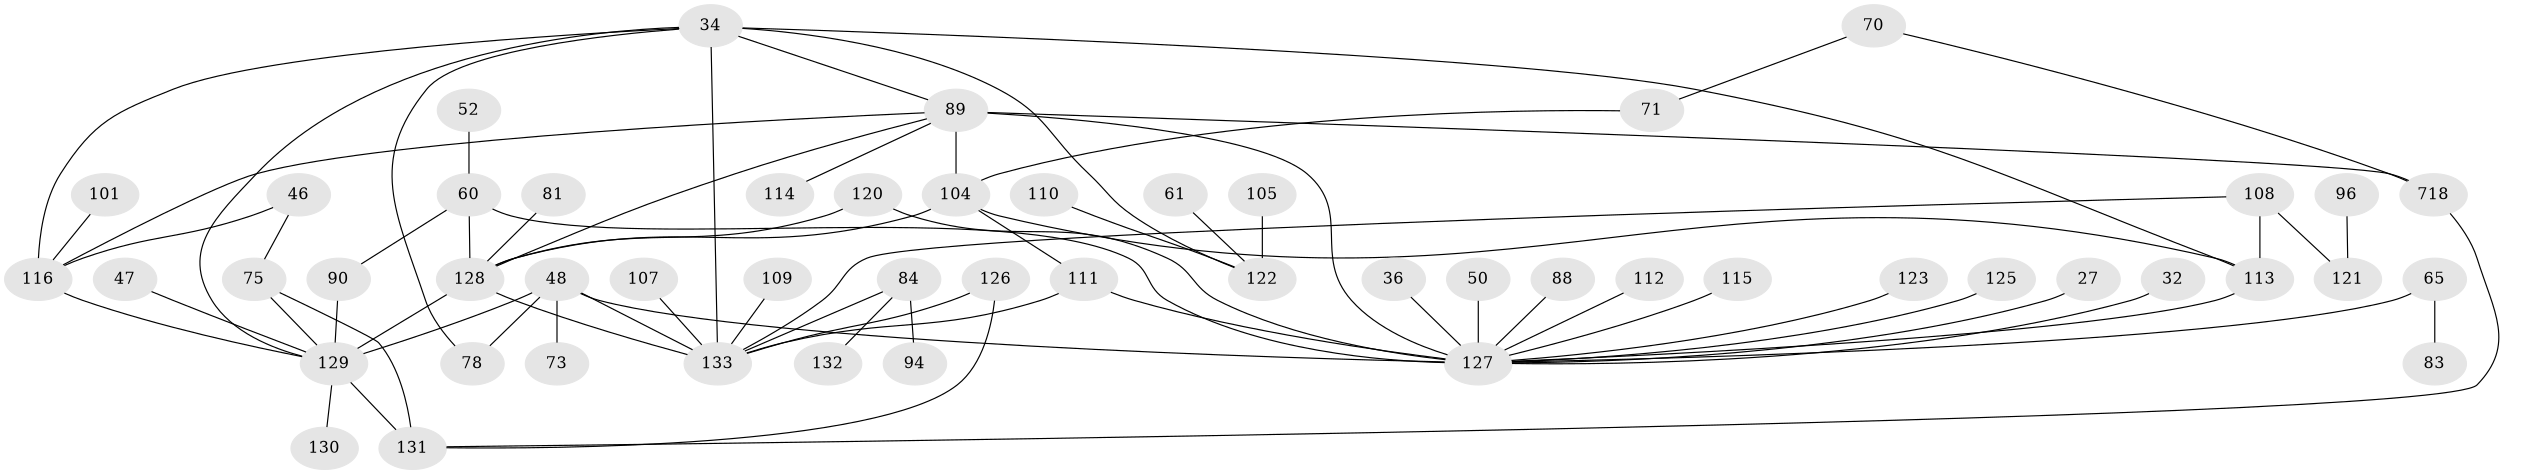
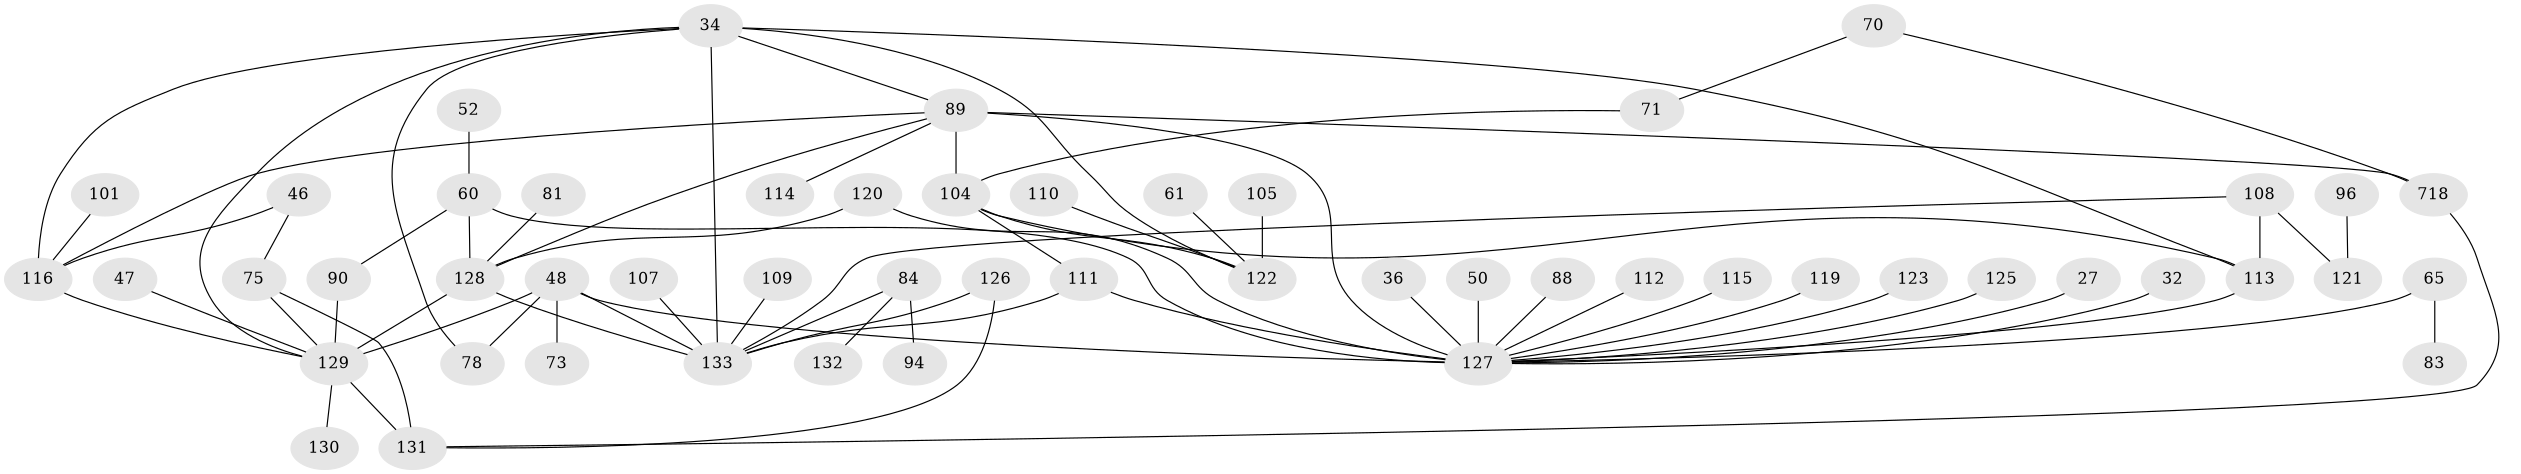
  graph {
    node [color=gray90 style=filled]
    27 [super="+17"]
    127 [super="+86+93"]
    32
    34 [super="+3"]
    78
    89 [super="+82+37+56"]
    113 [super="+11+102+63"]
    116 [super="+40"]
    122 [super="+14+98"]
    129 [super="+80+124+30"]
    133 [super="+72+99"]
    128 [super="+64+117"]
    n13 [label=718 super="+39+41"]
    104 [super="+49+25+79+55+100"]
    114
    131
    130
    36
    75 [super="+58"]
    46
    47
    48 [super="+9+23"]
    73
    50
    60 [super="+7+45"]
    90 [super="+5+87"]
    52
    61
    65 [super="+42"]
    83
    70
    71
    111 [super="+103"]
    81
    84
    94
    132
    96
    121
    88
    101
    105
    107
    108 [super="+91"]
    109
    110
    112
    115
+   119
    120
    123
    125
    126 [super="+92"]
    27 -- 127
    32 -- 127
    34 -- 78
    34 -- 89 [weight=2]
    34 -- 113 [weight=2]
    34 -- 116 [weight=2]
    34 -- 122
    34 -- 129
    34 -- 133 [weight=2]
    89 -- 127 [weight=5]
    89 -- 116
    89 -- 128
    89 -- n13 [weight=2]
    89 -- 104 [weight=3]
    89 -- 114
    113 -- 127 [weight=2]
    116 -- 129 [weight=2]
    129 -- 131
    129 -- 130
    128 -- 129
    128 -- 133
    n13 -- 131
    104 -- 113 [weight=2]
-   104 -- 128 [weight=2]
+   104 -- 122 [weight=2]
    104 -- 111
    36 -- 127
    75 -- 129
    75 -- 131 [weight=2]
    46 -- 116
    46 -- 75
    47 -- 129
    48 -- 127 [weight=2]
    48 -- 78
    48 -- 129 [weight=3]
    48 -- 133
    48 -- 73
    50 -- 127
    60 -- 127
    60 -- 128
    60 -- 90
    90 -- 129
    52 -- 60
    61 -- 122
    65 -- 127
    65 -- 83
    70 -- n13
    70 -- 71
    71 -- 104
    111 -- 127
    111 -- 133
    81 -- 128
    84 -- 133
    84 -- 94
    84 -- 132
    96 -- 121
    88 -- 127
    101 -- 116
    105 -- 122
    107 -- 133
    108 -- 113
    108 -- 133
    108 -- 121 [weight=2]
    109 -- 133
    110 -- 122
    112 -- 127
    115 -- 127
+   119 -- 127
    120 -- 127
    120 -- 128
    123 -- 127
    125 -- 127
    126 -- 133
    126 -- 131
  }
